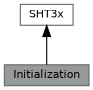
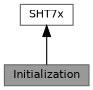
  digraph {
    rankdir=TB
    node [fontname=Helvetica fontsize=10 shape=box style=filled]
-   n1 [color=grey40 fillcolor=white height=0.2 label=SHT3x width=0.4]
+   n1 [color=grey40 fillcolor=white height=0.2 label=SHT7x width=0.4]
    n2 [color=gray40 fillcolor=grey60 fontcolor=black height=0.2 label=Initialization width=0.4]
    n1 -> n2 [dir=back fontname=Helvetica fontsize=10 labelfontname=Helvetica labelfontsize=10 shape=plaintext style=solid]
  }
